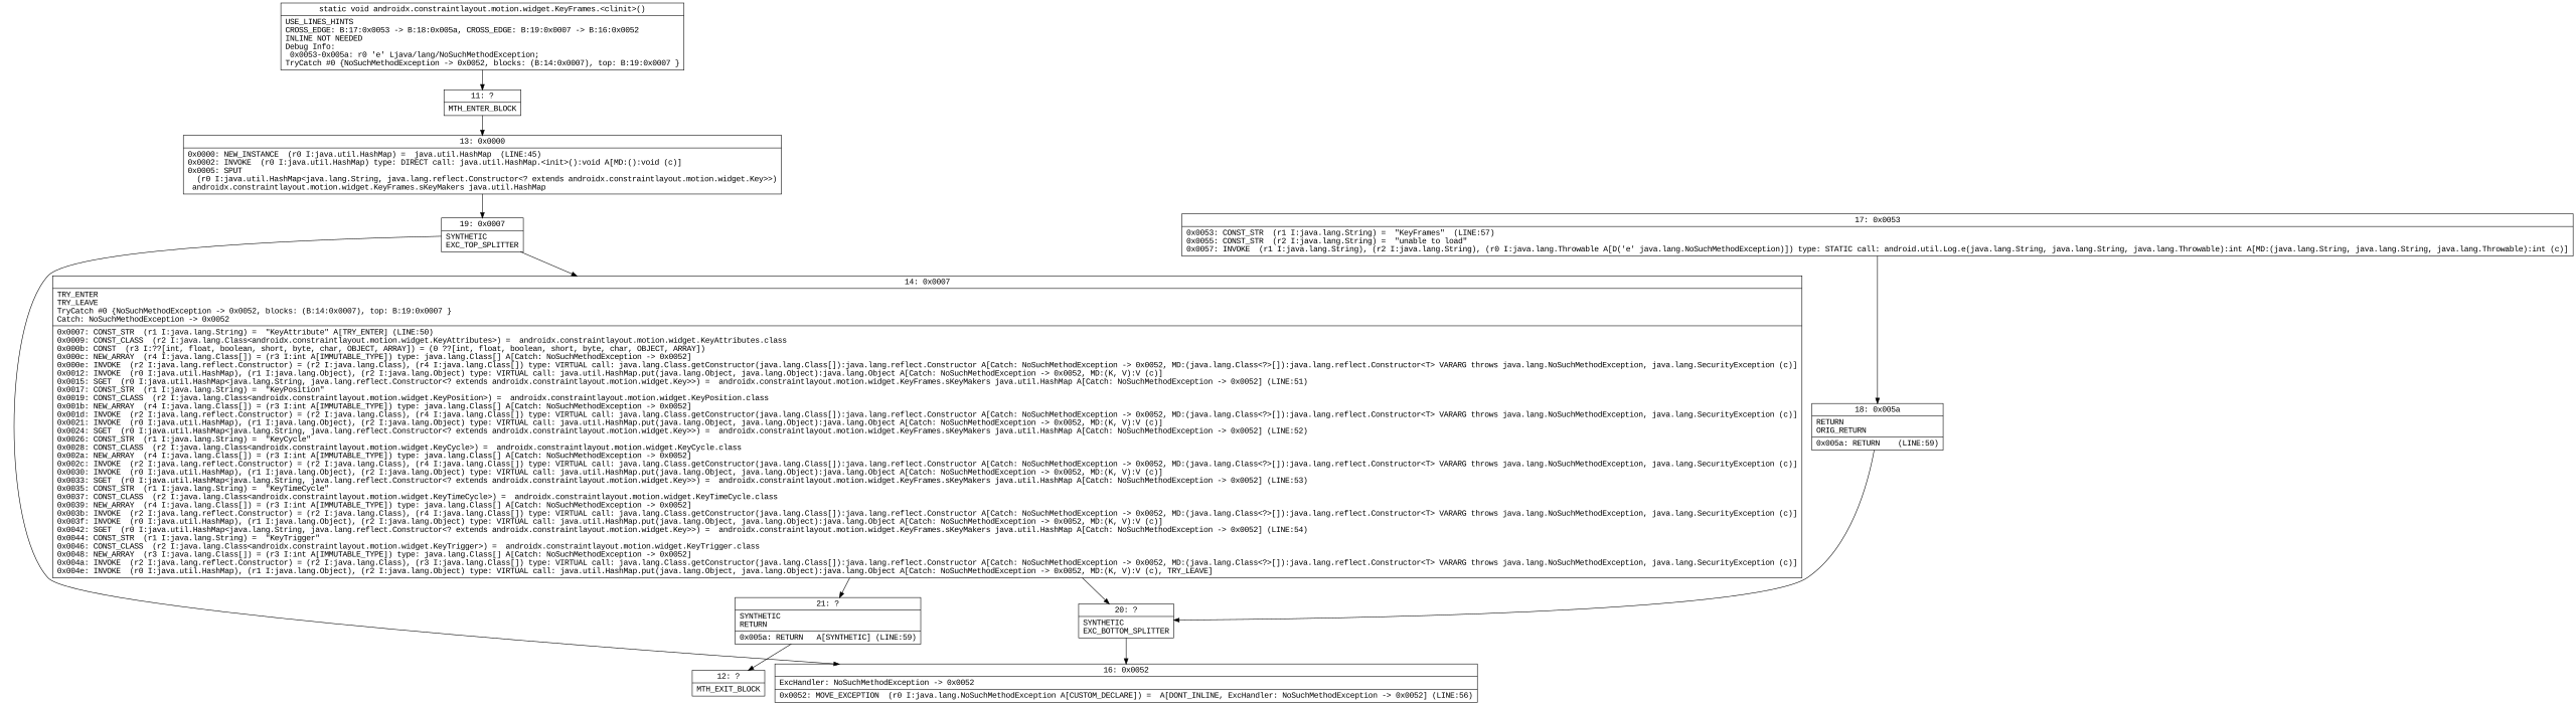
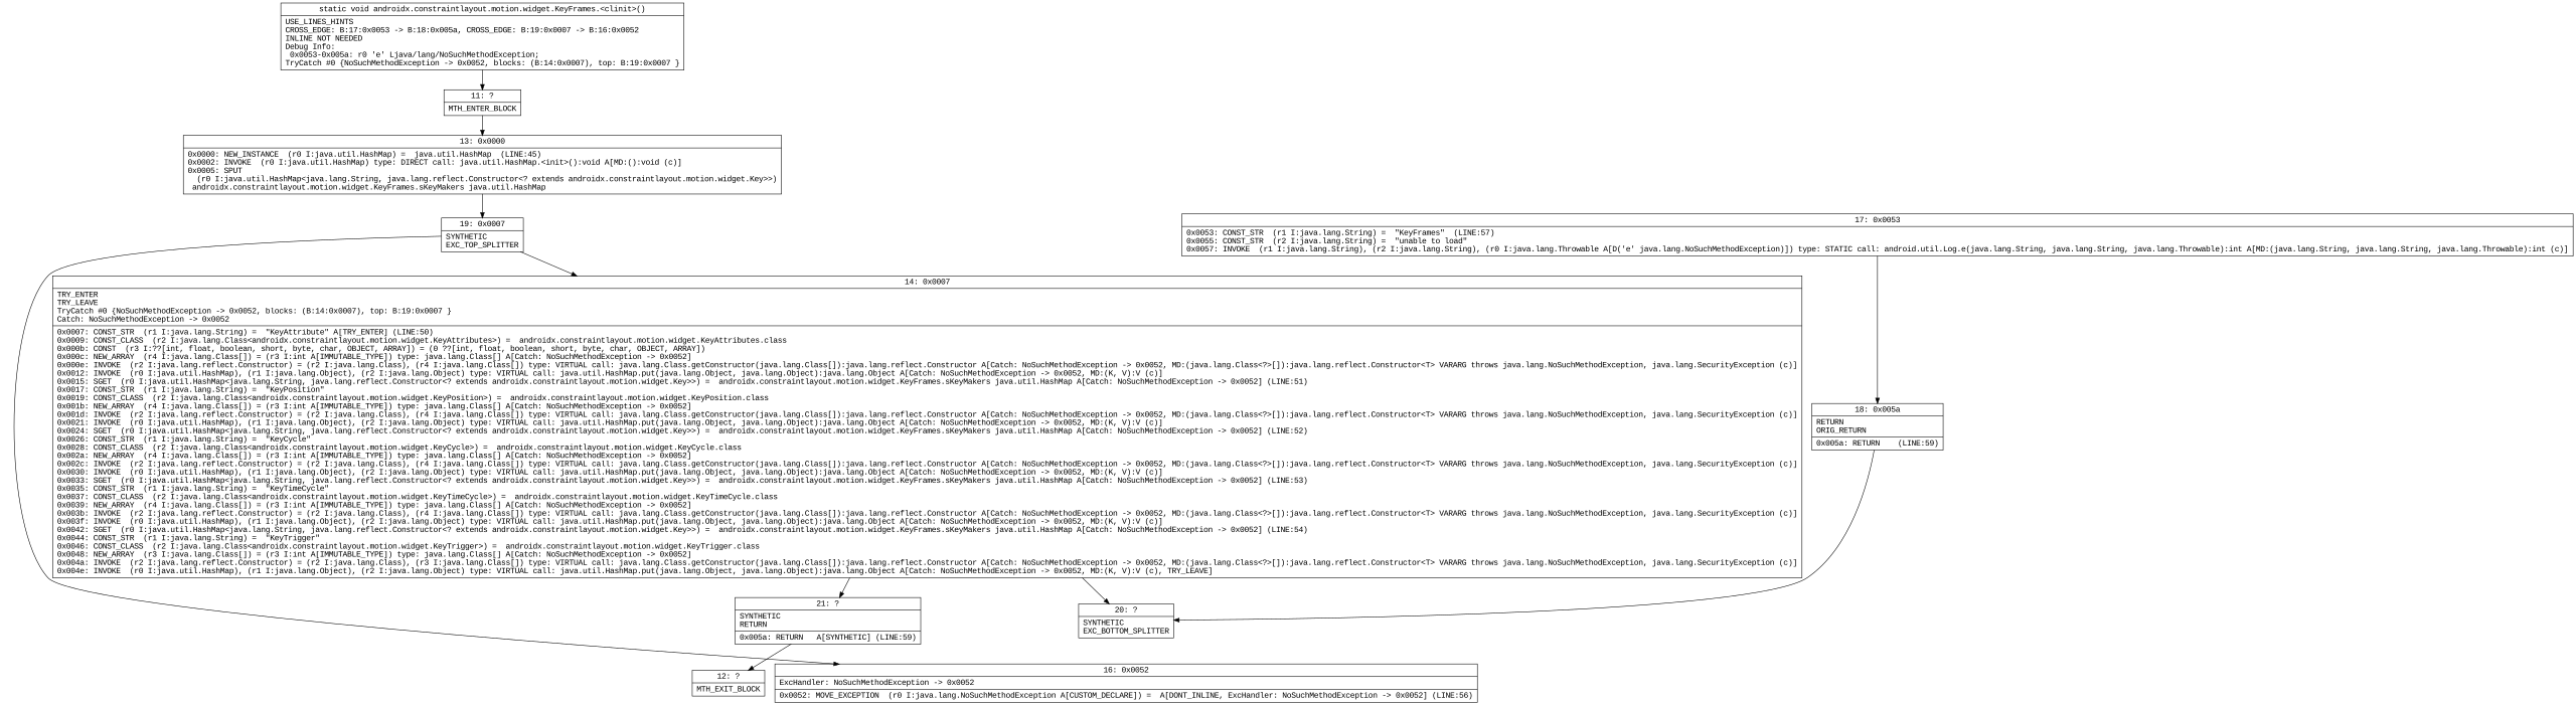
  digraph {
    fontname="Liberation Mono"
    node [fontname="Liberation Mono" shape=record]
    edge [fontname="Liberation Mono"]
    n1 [label="{11\:\ ?|MTH_ENTER_BLOCK\l}"]
    n2 [label="{13\:\ 0x0000|0x0000: NEW_INSTANCE  (r0 I:java.util.HashMap) =  java.util.HashMap  (LINE:45)\l0x0002: INVOKE  (r0 I:java.util.HashMap) type: DIRECT call: java.util.HashMap.\<init\>():void A[MD:():void (c)]\l0x0005: SPUT  \l  (r0 I:java.util.HashMap\<java.lang.String, java.lang.reflect.Constructor\<? extends androidx.constraintlayout.motion.widget.Key\>\>)\l androidx.constraintlayout.motion.widget.KeyFrames.sKeyMakers java.util.HashMap \l}"]
    n3 [label="{19\:\ 0x0007|SYNTHETIC\lEXC_TOP_SPLITTER\l}"]
    n4 [label="{14\:\ 0x0007|TRY_ENTER\lTRY_LEAVE\lTryCatch #0 \{NoSuchMethodException \-\> 0x0052, blocks: (B:14:0x0007), top: B:19:0x0007 \}\lCatch: NoSuchMethodException \-\> 0x0052\l|0x0007: CONST_STR  (r1 I:java.lang.String) =  \"KeyAttribute\" A[TRY_ENTER] (LINE:50)\l0x0009: CONST_CLASS  (r2 I:java.lang.Class\<androidx.constraintlayout.motion.widget.KeyAttributes\>) =  androidx.constraintlayout.motion.widget.KeyAttributes.class \l0x000b: CONST  (r3 I:??[int, float, boolean, short, byte, char, OBJECT, ARRAY]) = (0 ??[int, float, boolean, short, byte, char, OBJECT, ARRAY]) \l0x000c: NEW_ARRAY  (r4 I:java.lang.Class[]) = (r3 I:int A[IMMUTABLE_TYPE]) type: java.lang.Class[] A[Catch: NoSuchMethodException \-\> 0x0052]\l0x000e: INVOKE  (r2 I:java.lang.reflect.Constructor) = (r2 I:java.lang.Class), (r4 I:java.lang.Class[]) type: VIRTUAL call: java.lang.Class.getConstructor(java.lang.Class[]):java.lang.reflect.Constructor A[Catch: NoSuchMethodException \-\> 0x0052, MD:(java.lang.Class\<?\>[]):java.lang.reflect.Constructor\<T\> VARARG throws java.lang.NoSuchMethodException, java.lang.SecurityException (c)]\l0x0012: INVOKE  (r0 I:java.util.HashMap), (r1 I:java.lang.Object), (r2 I:java.lang.Object) type: VIRTUAL call: java.util.HashMap.put(java.lang.Object, java.lang.Object):java.lang.Object A[Catch: NoSuchMethodException \-\> 0x0052, MD:(K, V):V (c)]\l0x0015: SGET  (r0 I:java.util.HashMap\<java.lang.String, java.lang.reflect.Constructor\<? extends androidx.constraintlayout.motion.widget.Key\>\>) =  androidx.constraintlayout.motion.widget.KeyFrames.sKeyMakers java.util.HashMap A[Catch: NoSuchMethodException \-\> 0x0052] (LINE:51)\l0x0017: CONST_STR  (r1 I:java.lang.String) =  \"KeyPosition\" \l0x0019: CONST_CLASS  (r2 I:java.lang.Class\<androidx.constraintlayout.motion.widget.KeyPosition\>) =  androidx.constraintlayout.motion.widget.KeyPosition.class \l0x001b: NEW_ARRAY  (r4 I:java.lang.Class[]) = (r3 I:int A[IMMUTABLE_TYPE]) type: java.lang.Class[] A[Catch: NoSuchMethodException \-\> 0x0052]\l0x001d: INVOKE  (r2 I:java.lang.reflect.Constructor) = (r2 I:java.lang.Class), (r4 I:java.lang.Class[]) type: VIRTUAL call: java.lang.Class.getConstructor(java.lang.Class[]):java.lang.reflect.Constructor A[Catch: NoSuchMethodException \-\> 0x0052, MD:(java.lang.Class\<?\>[]):java.lang.reflect.Constructor\<T\> VARARG throws java.lang.NoSuchMethodException, java.lang.SecurityException (c)]\l0x0021: INVOKE  (r0 I:java.util.HashMap), (r1 I:java.lang.Object), (r2 I:java.lang.Object) type: VIRTUAL call: java.util.HashMap.put(java.lang.Object, java.lang.Object):java.lang.Object A[Catch: NoSuchMethodException \-\> 0x0052, MD:(K, V):V (c)]\l0x0024: SGET  (r0 I:java.util.HashMap\<java.lang.String, java.lang.reflect.Constructor\<? extends androidx.constraintlayout.motion.widget.Key\>\>) =  androidx.constraintlayout.motion.widget.KeyFrames.sKeyMakers java.util.HashMap A[Catch: NoSuchMethodException \-\> 0x0052] (LINE:52)\l0x0026: CONST_STR  (r1 I:java.lang.String) =  \"KeyCycle\" \l0x0028: CONST_CLASS  (r2 I:java.lang.Class\<androidx.constraintlayout.motion.widget.KeyCycle\>) =  androidx.constraintlayout.motion.widget.KeyCycle.class \l0x002a: NEW_ARRAY  (r4 I:java.lang.Class[]) = (r3 I:int A[IMMUTABLE_TYPE]) type: java.lang.Class[] A[Catch: NoSuchMethodException \-\> 0x0052]\l0x002c: INVOKE  (r2 I:java.lang.reflect.Constructor) = (r2 I:java.lang.Class), (r4 I:java.lang.Class[]) type: VIRTUAL call: java.lang.Class.getConstructor(java.lang.Class[]):java.lang.reflect.Constructor A[Catch: NoSuchMethodException \-\> 0x0052, MD:(java.lang.Class\<?\>[]):java.lang.reflect.Constructor\<T\> VARARG throws java.lang.NoSuchMethodException, java.lang.SecurityException (c)]\l0x0030: INVOKE  (r0 I:java.util.HashMap), (r1 I:java.lang.Object), (r2 I:java.lang.Object) type: VIRTUAL call: java.util.HashMap.put(java.lang.Object, java.lang.Object):java.lang.Object A[Catch: NoSuchMethodException \-\> 0x0052, MD:(K, V):V (c)]\l0x0033: SGET  (r0 I:java.util.HashMap\<java.lang.String, java.lang.reflect.Constructor\<? extends androidx.constraintlayout.motion.widget.Key\>\>) =  androidx.constraintlayout.motion.widget.KeyFrames.sKeyMakers java.util.HashMap A[Catch: NoSuchMethodException \-\> 0x0052] (LINE:53)\l0x0035: CONST_STR  (r1 I:java.lang.String) =  \"KeyTimeCycle\" \l0x0037: CONST_CLASS  (r2 I:java.lang.Class\<androidx.constraintlayout.motion.widget.KeyTimeCycle\>) =  androidx.constraintlayout.motion.widget.KeyTimeCycle.class \l0x0039: NEW_ARRAY  (r4 I:java.lang.Class[]) = (r3 I:int A[IMMUTABLE_TYPE]) type: java.lang.Class[] A[Catch: NoSuchMethodException \-\> 0x0052]\l0x003b: INVOKE  (r2 I:java.lang.reflect.Constructor) = (r2 I:java.lang.Class), (r4 I:java.lang.Class[]) type: VIRTUAL call: java.lang.Class.getConstructor(java.lang.Class[]):java.lang.reflect.Constructor A[Catch: NoSuchMethodException \-\> 0x0052, MD:(java.lang.Class\<?\>[]):java.lang.reflect.Constructor\<T\> VARARG throws java.lang.NoSuchMethodException, java.lang.SecurityException (c)]\l0x003f: INVOKE  (r0 I:java.util.HashMap), (r1 I:java.lang.Object), (r2 I:java.lang.Object) type: VIRTUAL call: java.util.HashMap.put(java.lang.Object, java.lang.Object):java.lang.Object A[Catch: NoSuchMethodException \-\> 0x0052, MD:(K, V):V (c)]\l0x0042: SGET  (r0 I:java.util.HashMap\<java.lang.String, java.lang.reflect.Constructor\<? extends androidx.constraintlayout.motion.widget.Key\>\>) =  androidx.constraintlayout.motion.widget.KeyFrames.sKeyMakers java.util.HashMap A[Catch: NoSuchMethodException \-\> 0x0052] (LINE:54)\l0x0044: CONST_STR  (r1 I:java.lang.String) =  \"KeyTrigger\" \l0x0046: CONST_CLASS  (r2 I:java.lang.Class\<androidx.constraintlayout.motion.widget.KeyTrigger\>) =  androidx.constraintlayout.motion.widget.KeyTrigger.class \l0x0048: NEW_ARRAY  (r3 I:java.lang.Class[]) = (r3 I:int A[IMMUTABLE_TYPE]) type: java.lang.Class[] A[Catch: NoSuchMethodException \-\> 0x0052]\l0x004a: INVOKE  (r2 I:java.lang.reflect.Constructor) = (r2 I:java.lang.Class), (r3 I:java.lang.Class[]) type: VIRTUAL call: java.lang.Class.getConstructor(java.lang.Class[]):java.lang.reflect.Constructor A[Catch: NoSuchMethodException \-\> 0x0052, MD:(java.lang.Class\<?\>[]):java.lang.reflect.Constructor\<T\> VARARG throws java.lang.NoSuchMethodException, java.lang.SecurityException (c)]\l0x004e: INVOKE  (r0 I:java.util.HashMap), (r1 I:java.lang.Object), (r2 I:java.lang.Object) type: VIRTUAL call: java.util.HashMap.put(java.lang.Object, java.lang.Object):java.lang.Object A[Catch: NoSuchMethodException \-\> 0x0052, MD:(K, V):V (c), TRY_LEAVE]\l}"]
    n5 [label="{16\:\ 0x0052|ExcHandler: NoSuchMethodException \-\> 0x0052\l|0x0052: MOVE_EXCEPTION  (r0 I:java.lang.NoSuchMethodException A[CUSTOM_DECLARE]) =  A[DONT_INLINE, ExcHandler: NoSuchMethodException \-\> 0x0052] (LINE:56)\l}"]
    n6 [label="{20\:\ ?|SYNTHETIC\lEXC_BOTTOM_SPLITTER\l}"]
    n7 [label="{21\:\ ?|SYNTHETIC\lRETURN\l|0x005a: RETURN   A[SYNTHETIC] (LINE:59)\l}"]
    n8 [label="{12\:\ ?|MTH_EXIT_BLOCK\l}"]
    n9 [label="{17\:\ 0x0053|0x0053: CONST_STR  (r1 I:java.lang.String) =  \"KeyFrames\"  (LINE:57)\l0x0055: CONST_STR  (r2 I:java.lang.String) =  \"unable to load\" \l0x0057: INVOKE  (r1 I:java.lang.String), (r2 I:java.lang.String), (r0 I:java.lang.Throwable A[D('e' java.lang.NoSuchMethodException)]) type: STATIC call: android.util.Log.e(java.lang.String, java.lang.String, java.lang.Throwable):int A[MD:(java.lang.String, java.lang.String, java.lang.Throwable):int (c)]\l}"]
    n10 [label="{18\:\ 0x005a|RETURN\lORIG_RETURN\l|0x005a: RETURN    (LINE:59)\l}"]
    n11 [label="{static void androidx.constraintlayout.motion.widget.KeyFrames.\<clinit\>()  | USE_LINES_HINTS\lCROSS_EDGE: B:17:0x0053 \-\> B:18:0x005a, CROSS_EDGE: B:19:0x0007 \-\> B:16:0x0052\lINLINE_NOT_NEEDED\lDebug Info:\l  0x0053\-0x005a: r0 'e' Ljava\/lang\/NoSuchMethodException;\lTryCatch #0 \{NoSuchMethodException \-\> 0x0052, blocks: (B:14:0x0007), top: B:19:0x0007 \}\l}"]
    n1 -> n2
    n2 -> n3
    n3 -> n4
    n3 -> n5
    n4 -> n6
    n4 -> n7
-   n6 -> n5
    n7 -> n8
    n9 -> n10
    n10 -> n6
    n11 -> n1
  }
